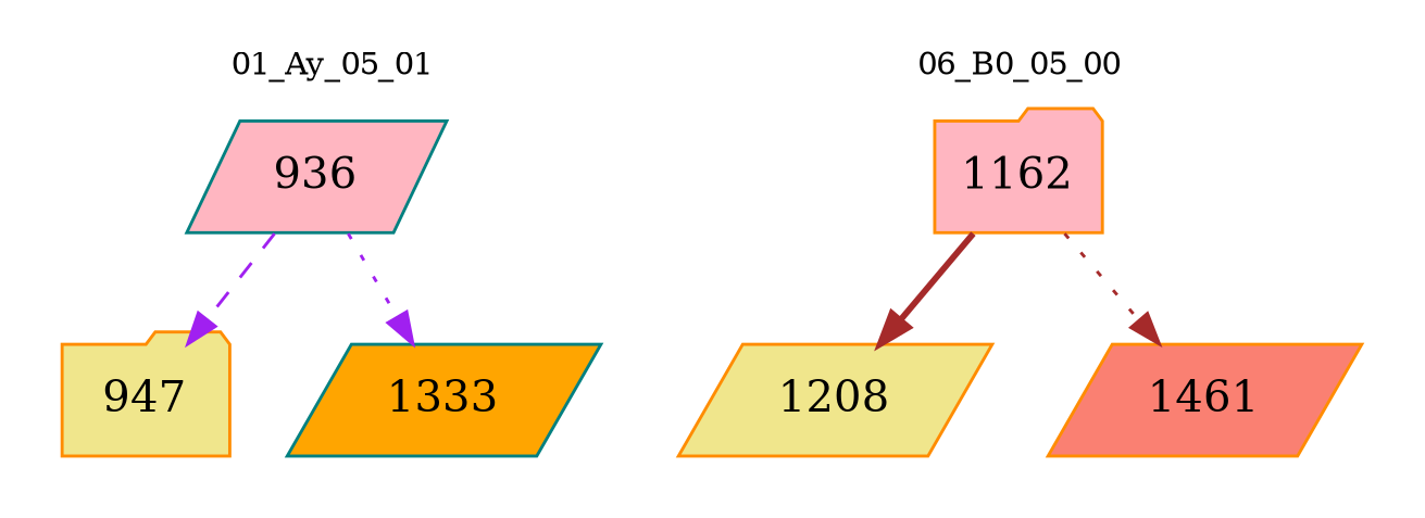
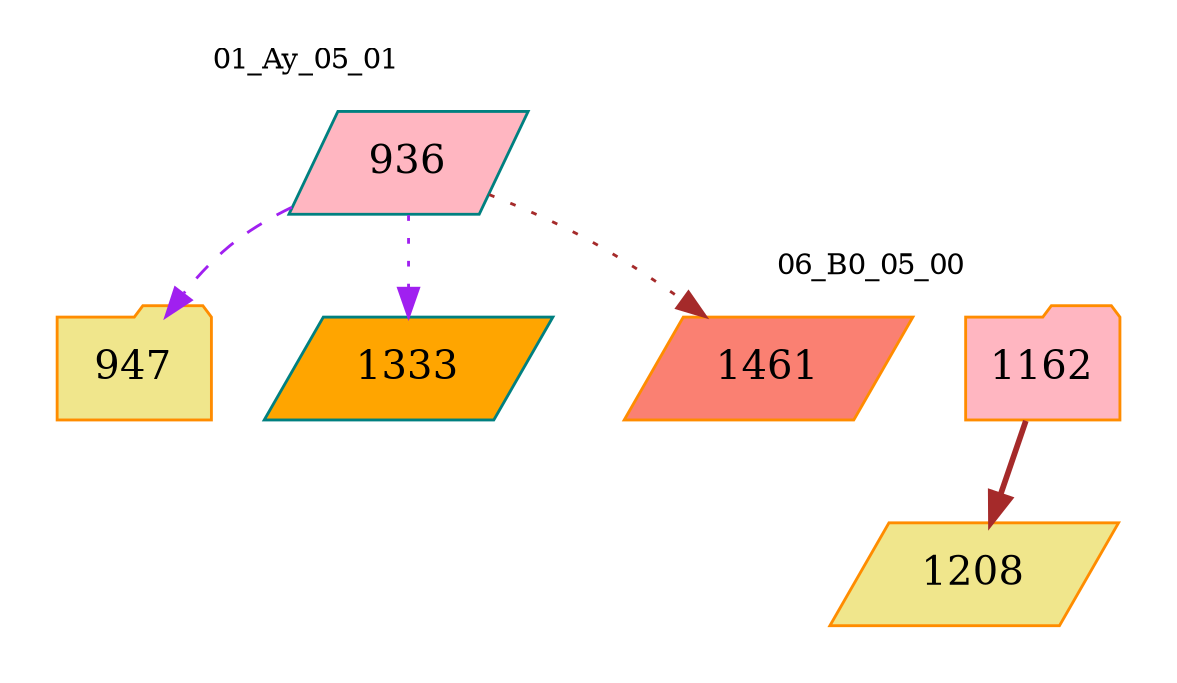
  digraph {
    node [color=darkorange fillcolor=lightpink shape=parallelogram style=filled]
    edge [color=purple style=dotted]
    n1 [color=teal label=936]
    n2 [fillcolor=khaki label=947 shape=folder]
    n3 [color=teal fillcolor=orange label=1333]
    n4 [label=1162 shape=folder]
    n5 [fillcolor=khaki label=1208]
    n6 [fillcolor=salmon label=1461]
    subgraph cluster_1 {
      color=white
      fontsize=10
      label="01_Ay_05_01"
      n1
      n2
      n3
    }
    subgraph cluster_2 {
      color=white
      fontsize=10
      label="06_B0_05_00"
      n4
      n5
      n6
    }
    n1 -> n2 [style=dashed]
    n1 -> n3
    n4 -> n5 [color=brown style=bold]
-   n4 -> n6 [color=brown]
+   n1 -> n6 [color=brown]
  }
